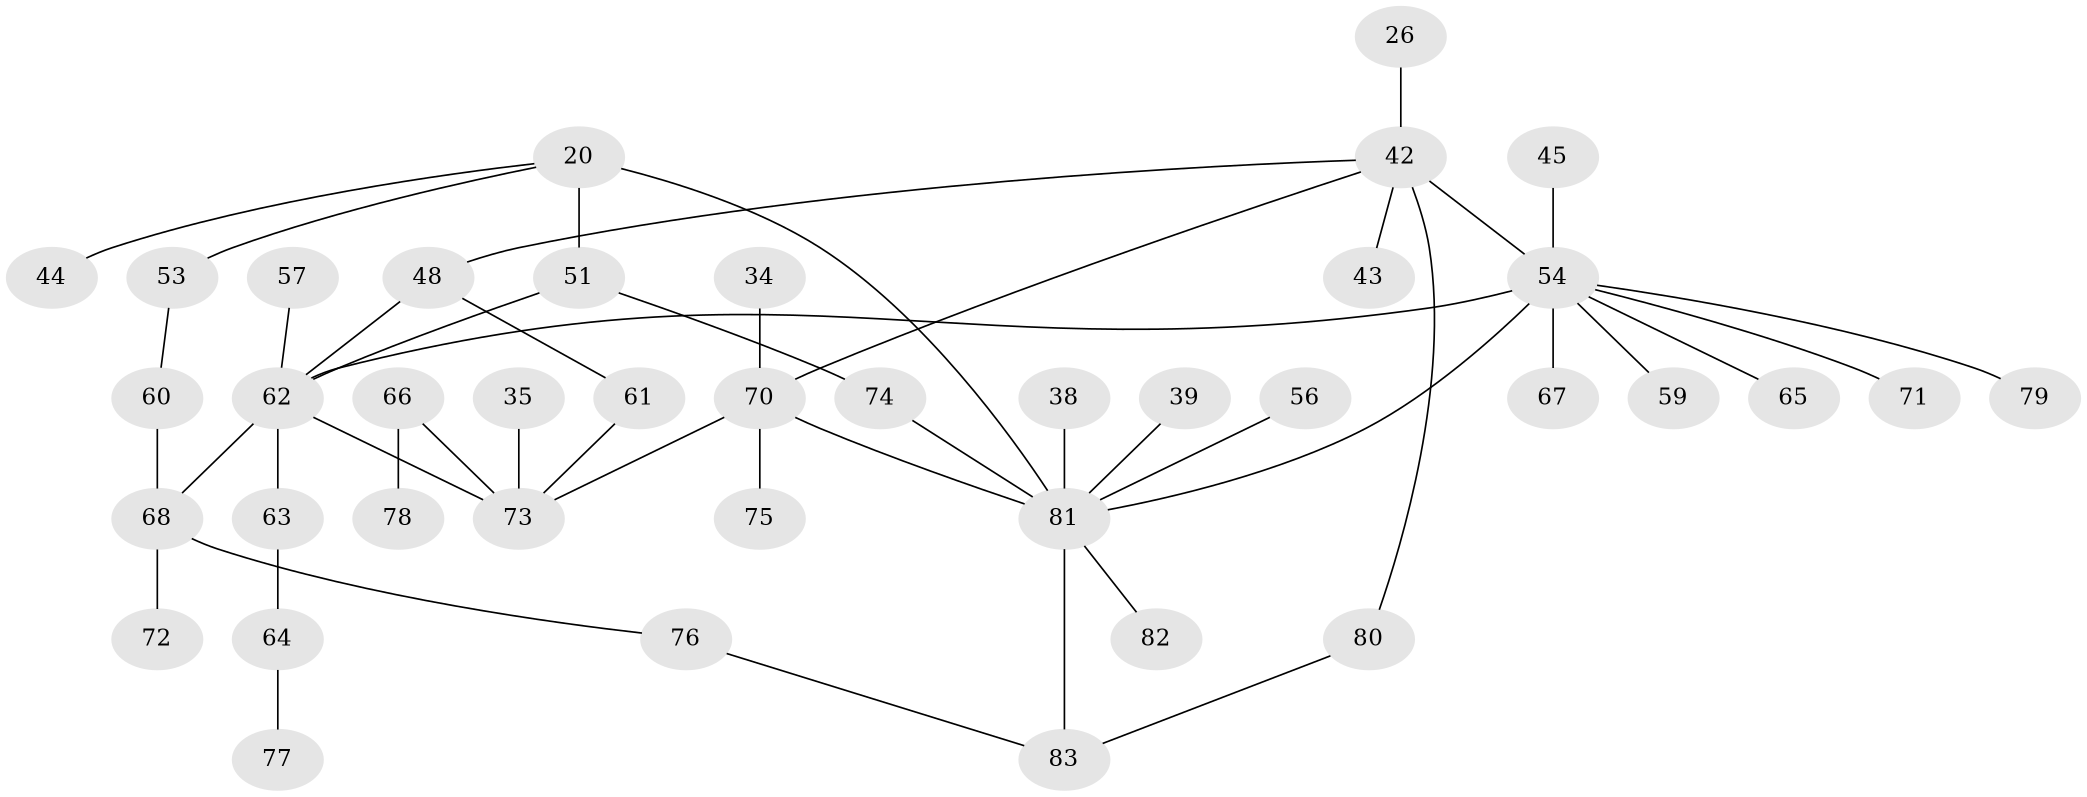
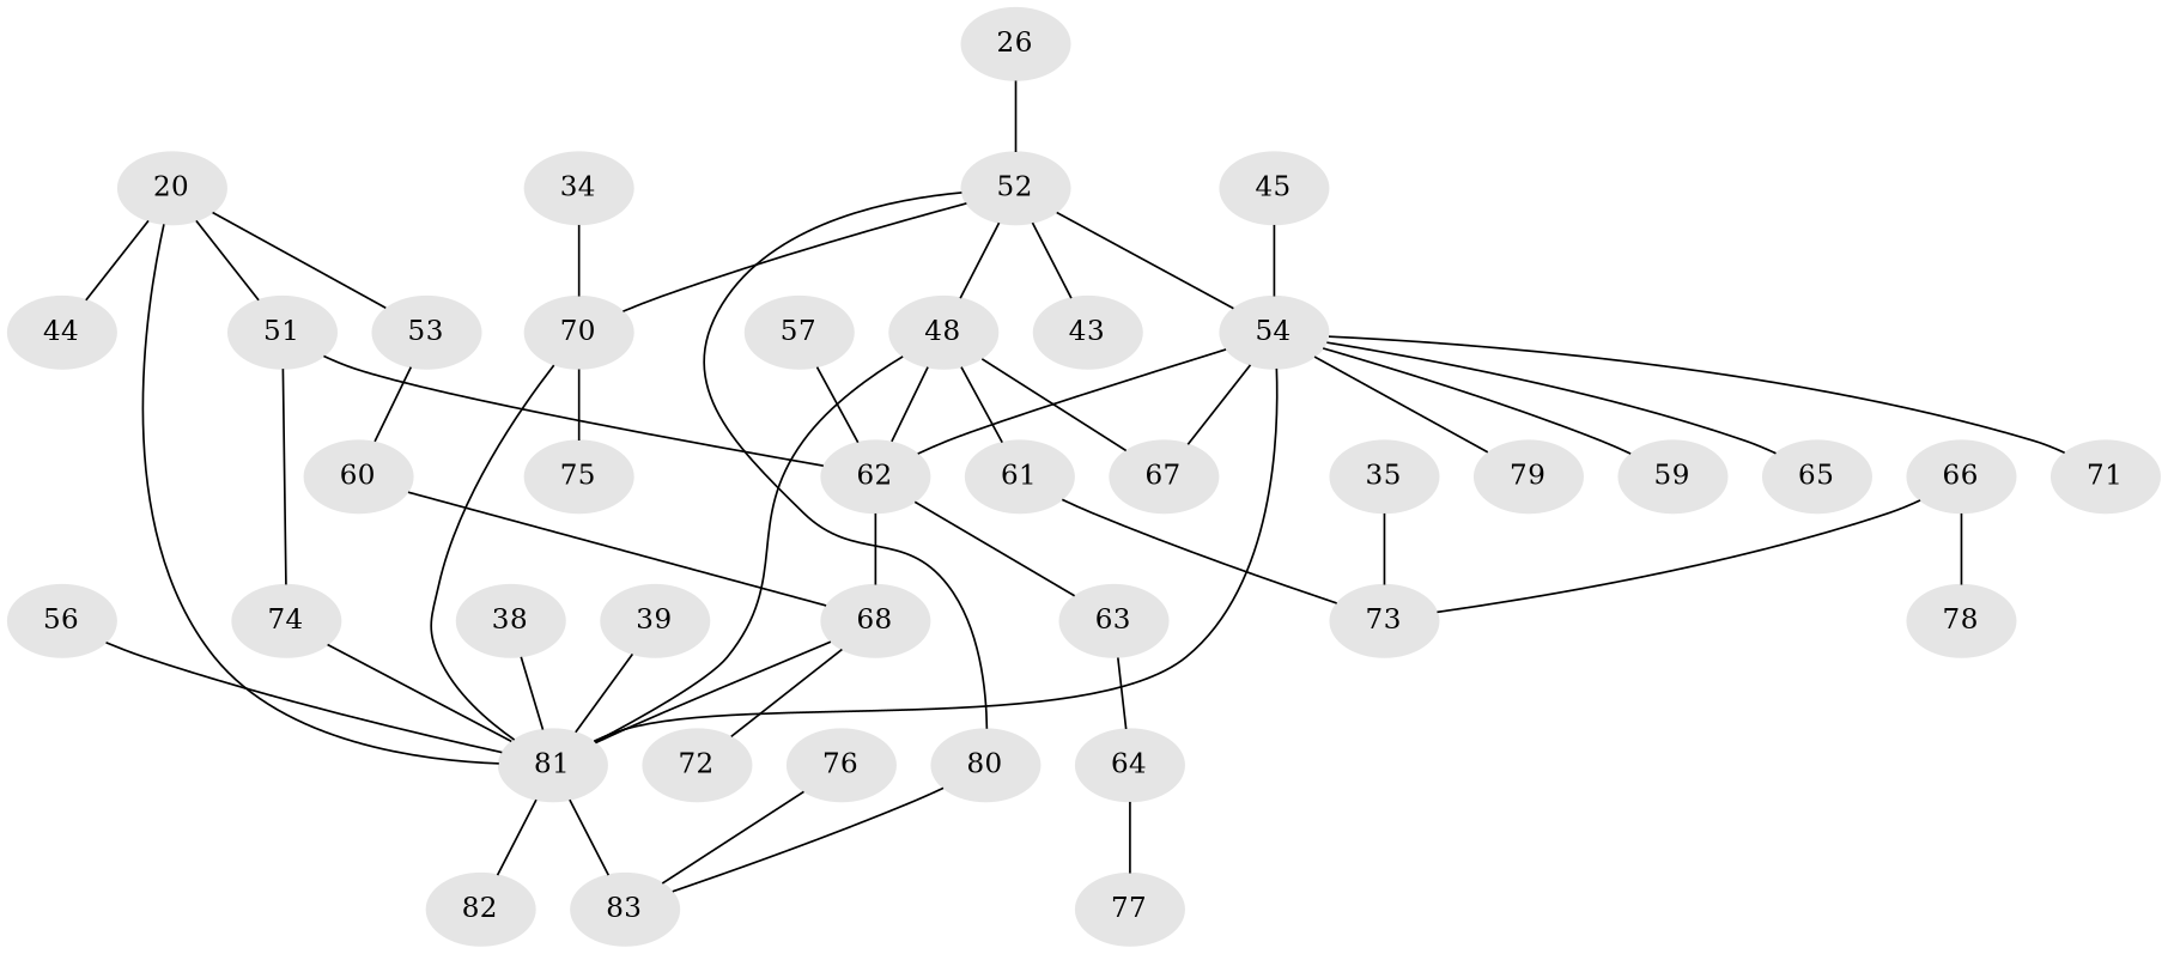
  graph {
    fontname="DejaVu Serif"
    node [color=gray90 fontname="DejaVu Serif" style=filled]
    edge [fontname="DejaVu Serif"]
    20 [super="+3+14"]
    44
    51 [super="+47+19"]
    53 [super="+12"]
    81 [super="+6+2+16"]
    62 [super="+41"]
    74
    60
    83 [super="+50"]
    82
-   42 [super="+24+22"]
+   42 [super="+24+22" label=52]
    70 [super="+7+55+25"]
    43
    48 [super="+15+31+28+21"]
    54 [super="+17+30+36"]
    80 [super="+57"]
    26
    73 [super="+18+49+46"]
    75
    34
    35
    38
    39
    61
    67
    59
    65
    71
    79
    45
    68 [super="+40"]
    63
    56
    n34 [label=57]
    72
    64
    77
    66
    78
    76
    20 -- 44
    20 -- 51
    20 -- 53
    20 -- 81 [weight=2]
    51 -- 62
    51 -- 74
    53 -- 60
    81 -- 83 [weight=3]
    81 -- 82
-   62 -- 73
    62 -- 68
    62 -- 63
    74 -- 81
    60 -- 68
    42 -- 70
    42 -- 43
    42 -- 48
    42 -- 54 [weight=2]
    42 -- 80
    70 -- 81
-   70 -- 73
    70 -- 75
+   48 -- 81 [weight=2]
    48 -- 62 [weight=2]
    48 -- 61
+   48 -- 67
    54 -- 81 [weight=2]
    54 -- 62 [weight=2]
    54 -- 67
    54 -- 59
    54 -- 65
    54 -- 71
    54 -- 79
    80 -- 83
    26 -- 42
    34 -- 70
    35 -- 73
    38 -- 81
    39 -- 81
    61 -- 73
    45 -- 54
-   68 -- 76
+   68 -- 81
    68 -- 72
    63 -- 64
    56 -- 81
    n34 -- 62
    64 -- 77
    66 -- 73
    66 -- 78
    76 -- 83
  }
